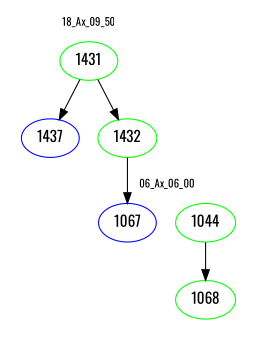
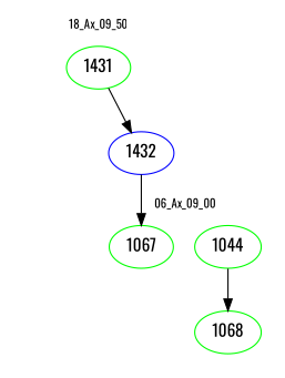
  digraph {
    fontname=Oswald
    node [color=green fontname=Oswald]
    edge [color=black fontname=Oswald]
    n1 [label=1431]
-   n2 [color=blue label=1437]
-   n3 [label=1432]
+   n3 [color=blue label=1432]
    n4 [label=1044]
    n5 [label=1068]
-   n6 [color=blue label=1067]
+   n6 [label=1067]
    subgraph cluster_1 {
      color=white
      fontsize=10
      label="18_Ax_09_50"
      n1
-     n2
      n3
    }
    subgraph cluster_2 {
      color=white
      fontsize=10
-     label="06_Ax_06_00"
+     label="06_Ax_09_00"
      n4
      n5
      n6
    }
-   n1 -> n2
    n1 -> n3
    n3 -> n6
    n4 -> n5
  }
